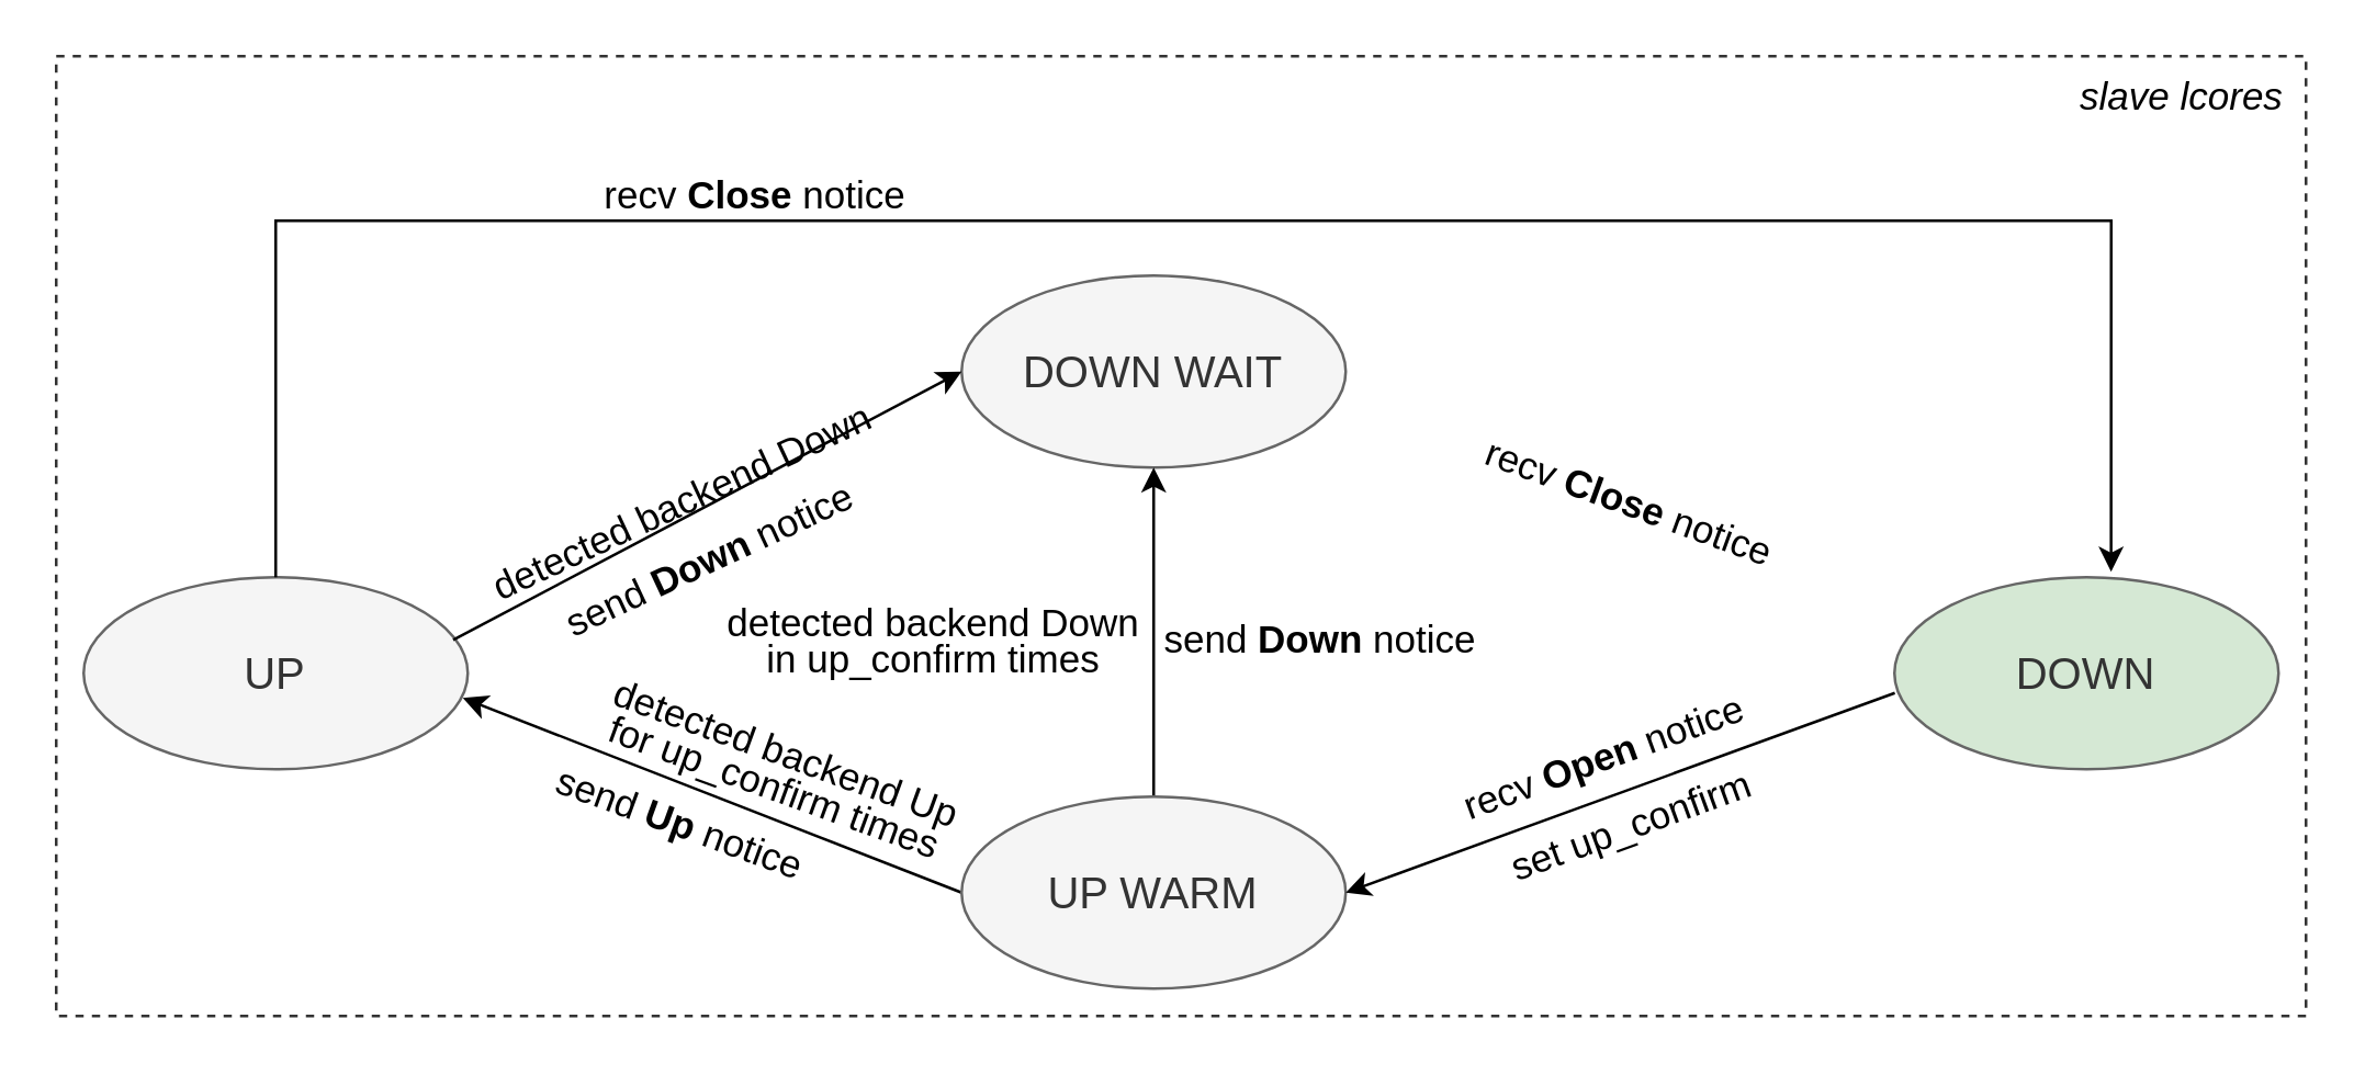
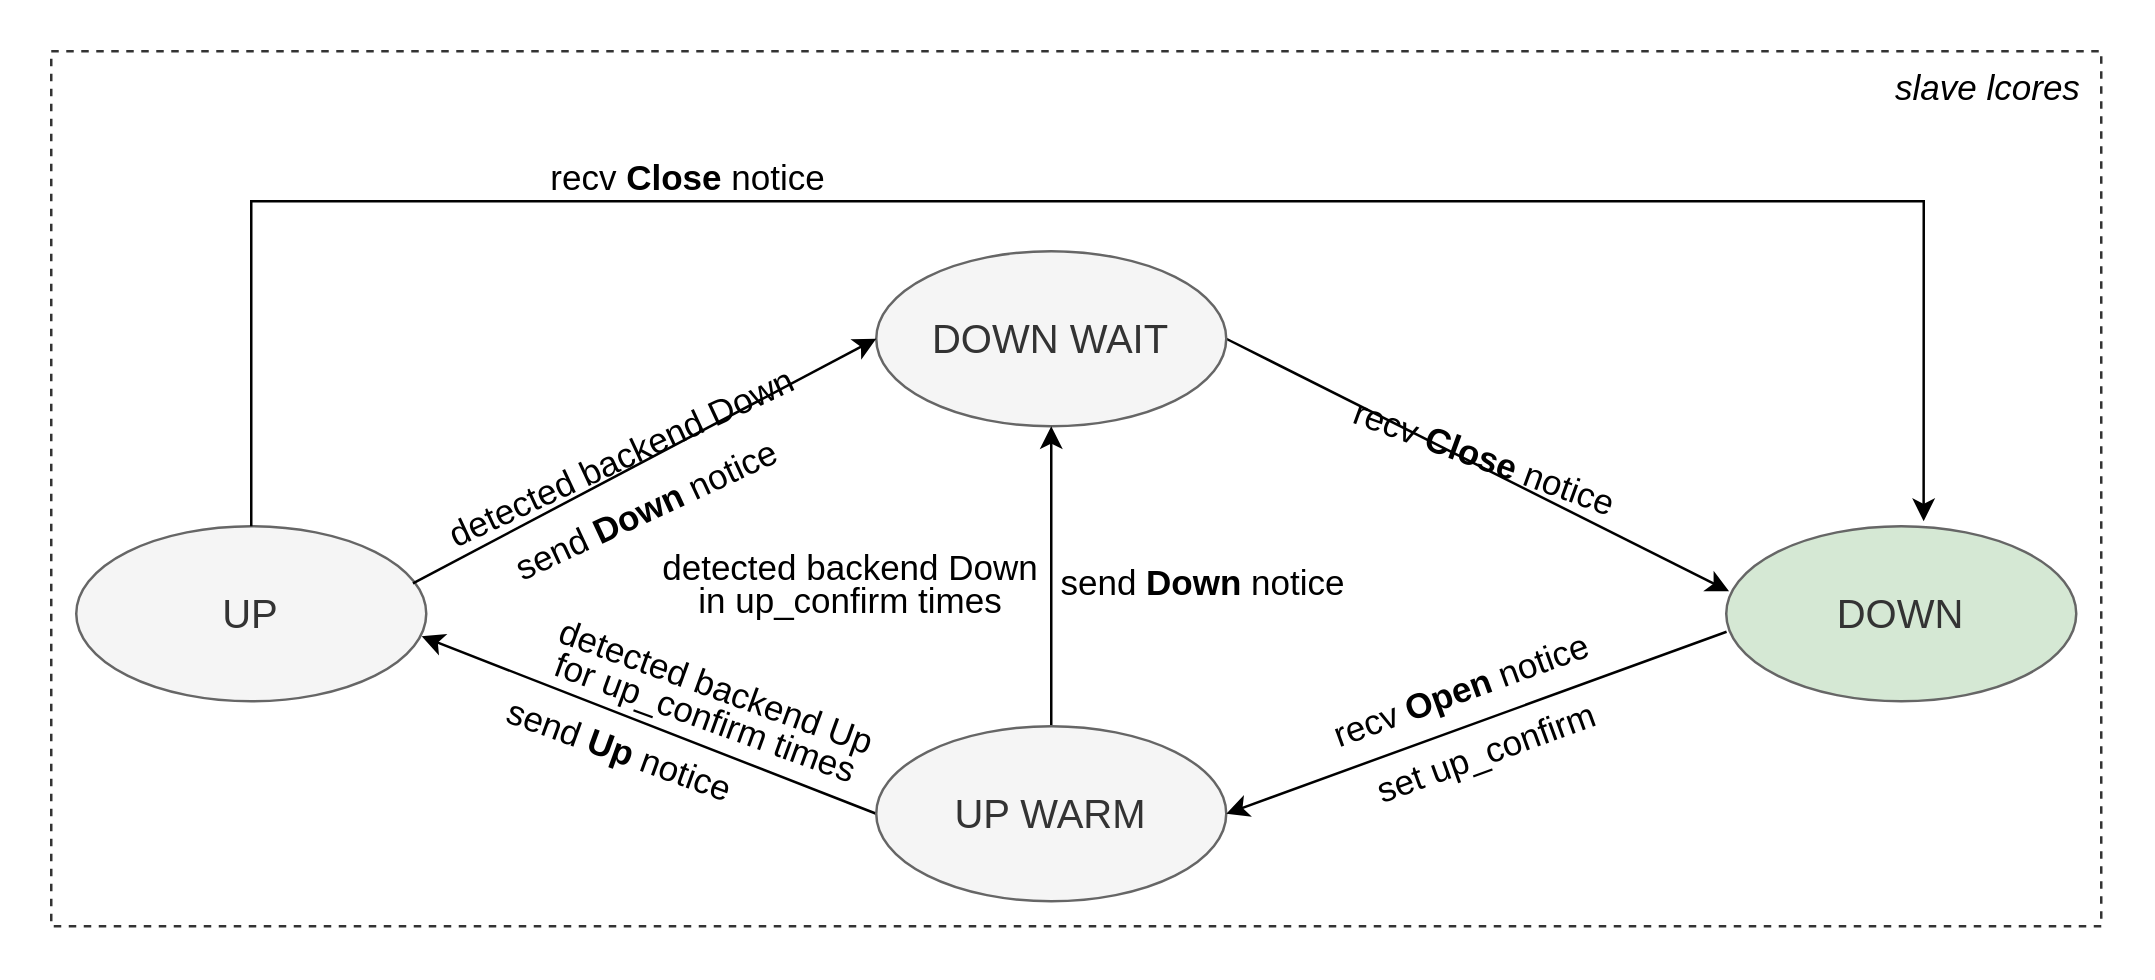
  <mxCell id="0" />
  <mxCell id="1" parent="0" />
  <mxCell id="2" value="" style="rounded=0;whiteSpace=wrap;html=1;labelBackgroundColor=#ffffff;fontSize=14;opacity=80;dashed=1;" parent="1" vertex="1"><mxGeometry y="20" width="820" height="350" as="geometry" x="20" /></mxCell>
  <mxCell id="3" value="" style="group" parent="1" vertex="1" connectable="0"><mxGeometry x="30" y="50" width="800" height="310" as="geometry" /></mxCell>
  <mxCell id="4" value="UP" style="ellipse;whiteSpace=wrap;html=1;fontSize=16;fillColor=#f5f5f5;fontColor=#333333;strokeColor=#666666;" parent="3" vertex="1"><mxGeometry y="160" width="140" height="70" as="geometry" /></mxCell>
  <mxCell id="5" value="DOWN" style="ellipse;whiteSpace=wrap;html=1;fontSize=16;fillColor=#d5e8d4;fontColor=#333333;strokeColor=#666666;" parent="3" vertex="1"><mxGeometry x="660" y="160" width="140" height="70" as="geometry" /></mxCell>
  <mxCell id="6" style="edgeStyle=orthogonalEdgeStyle;rounded=0;orthogonalLoop=1;jettySize=auto;html=1;entryX=0.564;entryY=-0.029;entryDx=0;entryDy=0;entryPerimeter=0;fontSize=16;" parent="3" source="4" target="5" edge="1"><mxGeometry relative="1" as="geometry"><Array as="points"><mxPoint x="70" y="30" /><mxPoint x="739" y="30" /></Array></mxGeometry></mxCell>
+ <mxCell id="7" style="edgeStyle=none;rounded=0;orthogonalLoop=1;jettySize=auto;html=1;fontSize=16;exitX=1;exitY=0.5;exitDx=0;exitDy=0;entryX=0.008;entryY=0.372;entryDx=0;entryDy=0;entryPerimeter=0;" parent="3" source="8" target="5" edge="1"><mxGeometry relative="1" as="geometry" /></mxCell>
  <mxCell id="8" value="DOWN WAIT" style="ellipse;whiteSpace=wrap;html=1;fontSize=16;fillColor=#f5f5f5;fontColor=#333333;strokeColor=#666666;" parent="3" vertex="1"><mxGeometry x="320" y="50" width="140" height="70" as="geometry" /></mxCell>
  <mxCell id="9" style="edgeStyle=none;rounded=0;orthogonalLoop=1;jettySize=auto;html=1;entryX=0;entryY=0.5;entryDx=0;entryDy=0;fontSize=16;exitX=0.962;exitY=0.326;exitDx=0;exitDy=0;exitPerimeter=0;" parent="3" source="4" target="8" edge="1"><mxGeometry relative="1" as="geometry" /></mxCell>
  <mxCell id="10" style="edgeStyle=none;rounded=0;orthogonalLoop=1;jettySize=auto;html=1;entryX=0.987;entryY=0.629;entryDx=0;entryDy=0;fontSize=16;exitX=0;exitY=0.5;exitDx=0;exitDy=0;entryPerimeter=0;" parent="3" source="12" target="4" edge="1"><mxGeometry relative="1" as="geometry" /></mxCell>
  <mxCell id="11" style="edgeStyle=none;rounded=0;orthogonalLoop=1;jettySize=auto;html=1;entryX=0.5;entryY=1;entryDx=0;entryDy=0;fontSize=16;" parent="3" source="12" target="8" edge="1"><mxGeometry relative="1" as="geometry" /></mxCell>
  <mxCell id="12" value="UP WARM" style="ellipse;whiteSpace=wrap;html=1;fontSize=16;fillColor=#f5f5f5;fontColor=#333333;strokeColor=#666666;" parent="3" vertex="1"><mxGeometry x="320" y="240" width="140" height="70" as="geometry" /></mxCell>
  <mxCell id="13" style="edgeStyle=none;rounded=0;orthogonalLoop=1;jettySize=auto;html=1;entryX=1;entryY=0.5;entryDx=0;entryDy=0;fontSize=16;exitX=0.001;exitY=0.603;exitDx=0;exitDy=0;exitPerimeter=0;" parent="3" source="5" target="12" edge="1"><mxGeometry relative="1" as="geometry" /></mxCell>
  <mxCell id="14" value="&lt;font style=&quot;font-size: 14px;&quot;&gt;send &lt;b&gt;Down &lt;/b&gt;notice&lt;/font&gt;" style="text;html=1;strokeColor=none;fillColor=none;align=center;verticalAlign=middle;whiteSpace=wrap;rounded=0;fontSize=16;rotation=-25;" parent="3" vertex="1"><mxGeometry x="144" y="133" width="167.71" height="40" as="geometry" /></mxCell>
  <mxCell id="15" value="&lt;font style=&quot;font-size: 14px;&quot;&gt;recv &lt;b&gt;Open&amp;nbsp;&lt;/b&gt;notice&lt;/font&gt;" style="text;html=1;strokeColor=none;fillColor=none;align=center;verticalAlign=middle;whiteSpace=wrap;rounded=0;fontSize=16;rotation=-20;" parent="3" vertex="1"><mxGeometry x="470" y="205" width="167.71" height="40" as="geometry" /></mxCell>
  <mxCell id="16" value="&lt;font style=&quot;font-size: 14px;&quot;&gt;recv &lt;b&gt;Close&lt;/b&gt; notice&lt;/font&gt;" style="text;html=1;strokeColor=none;fillColor=none;align=center;verticalAlign=middle;whiteSpace=wrap;rounded=0;fontSize=16;rotation=20;" parent="3" vertex="1"><mxGeometry x="480" y="112" width="167.71" height="40" as="geometry" /></mxCell>
  <mxCell id="17" value="&lt;font style=&quot;font-size: 14px;&quot;&gt;set up_confirm&lt;/font&gt;" style="text;html=1;strokeColor=none;fillColor=none;align=center;verticalAlign=middle;whiteSpace=wrap;rounded=0;fontSize=16;rotation=-20;" parent="3" vertex="1"><mxGeometry x="480" y="230" width="167.71" height="40" as="geometry" /></mxCell>
  <mxCell id="18" value="&lt;p style=&quot;line-height: 80%;&quot;&gt;&lt;font style=&quot;font-size: 14px;&quot;&gt;detected backend Up for&amp;nbsp;up_confirm times&lt;/font&gt;&lt;/p&gt;" style="text;html=1;strokeColor=none;fillColor=none;align=center;verticalAlign=middle;whiteSpace=wrap;rounded=0;fontSize=16;rotation=20;" parent="3" vertex="1"><mxGeometry x="179.58" y="210" width="148.56" height="40" as="geometry" /></mxCell>
  <mxCell id="19" value="&lt;p style=&quot;line-height: 80%;&quot;&gt;&lt;font style=&quot;font-size: 14px;&quot;&gt;detected backend Down in up_confirm times&lt;/font&gt;&lt;/p&gt;" style="text;html=1;strokeColor=none;fillColor=none;align=center;verticalAlign=middle;whiteSpace=wrap;rounded=0;fontSize=16;rotation=0;" parent="3" vertex="1"><mxGeometry x="230" y="163" width="160" height="40" as="geometry" /></mxCell>
  <mxCell id="20" value="&lt;font style=&quot;font-size: 14px;&quot;&gt;send&amp;nbsp;&lt;b&gt;Up&lt;/b&gt;&amp;nbsp;notice&lt;/font&gt;" style="text;html=1;strokeColor=none;fillColor=none;align=center;verticalAlign=middle;whiteSpace=wrap;rounded=0;fontSize=16;rotation=20;" parent="3" vertex="1"><mxGeometry x="134" y="229" width="167.71" height="40" as="geometry" /></mxCell>
  <mxCell id="21" value="&lt;p style=&quot;line-height: 80%;&quot;&gt;&lt;font style=&quot;font-size: 14px;&quot;&gt;send&amp;nbsp;&lt;b&gt;Down&lt;/b&gt; notice&lt;/font&gt;&lt;/p&gt;" style="text;html=1;strokeColor=none;fillColor=none;align=center;verticalAlign=middle;whiteSpace=wrap;rounded=0;fontSize=16;rotation=0;" parent="3" vertex="1"><mxGeometry x="391" y="163" width="120" height="40" as="geometry" /></mxCell>
  <mxCell id="22" value="&lt;font style=&quot;font-size: 14px;&quot;&gt;recv &lt;b&gt;Close&lt;/b&gt; notice&lt;/font&gt;" style="text;html=1;strokeColor=none;fillColor=none;align=center;verticalAlign=middle;whiteSpace=wrap;rounded=0;fontSize=16;rotation=0;" parent="3" vertex="1"><mxGeometry x="160.58" width="167.71" height="40" as="geometry" /></mxCell>
  <mxCell id="23" value="&lt;span style=&quot;font-size: 14px;&quot;&gt;detected backend Down&lt;/span&gt;" style="text;html=1;strokeColor=none;fillColor=none;align=center;verticalAlign=middle;whiteSpace=wrap;rounded=0;fontSize=16;rotation=-25;" parent="3" vertex="1"><mxGeometry x="134" y="112" width="167.71" height="40" as="geometry" /></mxCell>
  <mxCell id="24" value="&lt;i&gt;slave lcores&lt;/i&gt;" style="text;html=1;strokeColor=none;fillColor=none;align=center;verticalAlign=middle;whiteSpace=wrap;rounded=0;dashed=1;labelBackgroundColor=#ffffff;fontSize=14;opacity=80;" parent="1" vertex="1"><mxGeometry x="750" y="20" width="90" height="30" as="geometry" /></mxCell>
